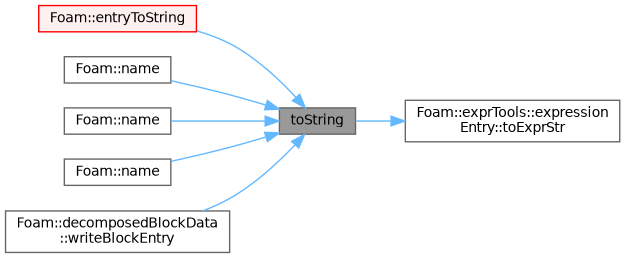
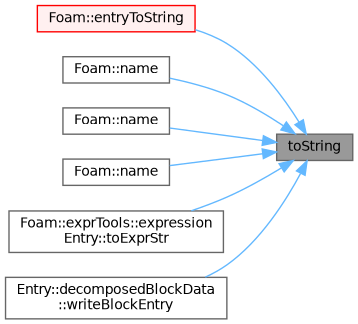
  digraph {
    rankdir=RL
    node [color=grey40 fillcolor=white fontname=Helvetica fontsize=10 shape=box style=filled]
    edge [color=steelblue1 dir=back fontname=Helvetica fontsize=10 labelfontname=Helvetica labelfontsize=10 style=solid]
    n1 [color=gray40 fillcolor=grey60 fontcolor=black height=0.2 label=toString width=0.4]
    n2 [color=red fillcolor="#FFF0F0" height=0.2 label="Foam::entryToString" width=0.4]
    n3 [height=0.2 label="Foam::name" width=0.4]
    n4 [height=0.2 label="Foam::name" width=0.4]
    n5 [height=0.2 label="Foam::name" width=0.4]
    n6 [height=0.2 label="Foam::exprTools::expression\lEntry::toExprStr" width=0.4]
-   n7 [height=0.2 label="Foam::decomposedBlockData\l::writeBlockEntry" width=0.4]
+   n7 [height=0.2 label="Entry::decomposedBlockData\l::writeBlockEntry" width=0.4]
    n1 -> n2
    n1 -> n3
    n1 -> n4
    n1 -> n5
-   n6 -> n1
+   n1 -> n6
    n1 -> n7
  }
